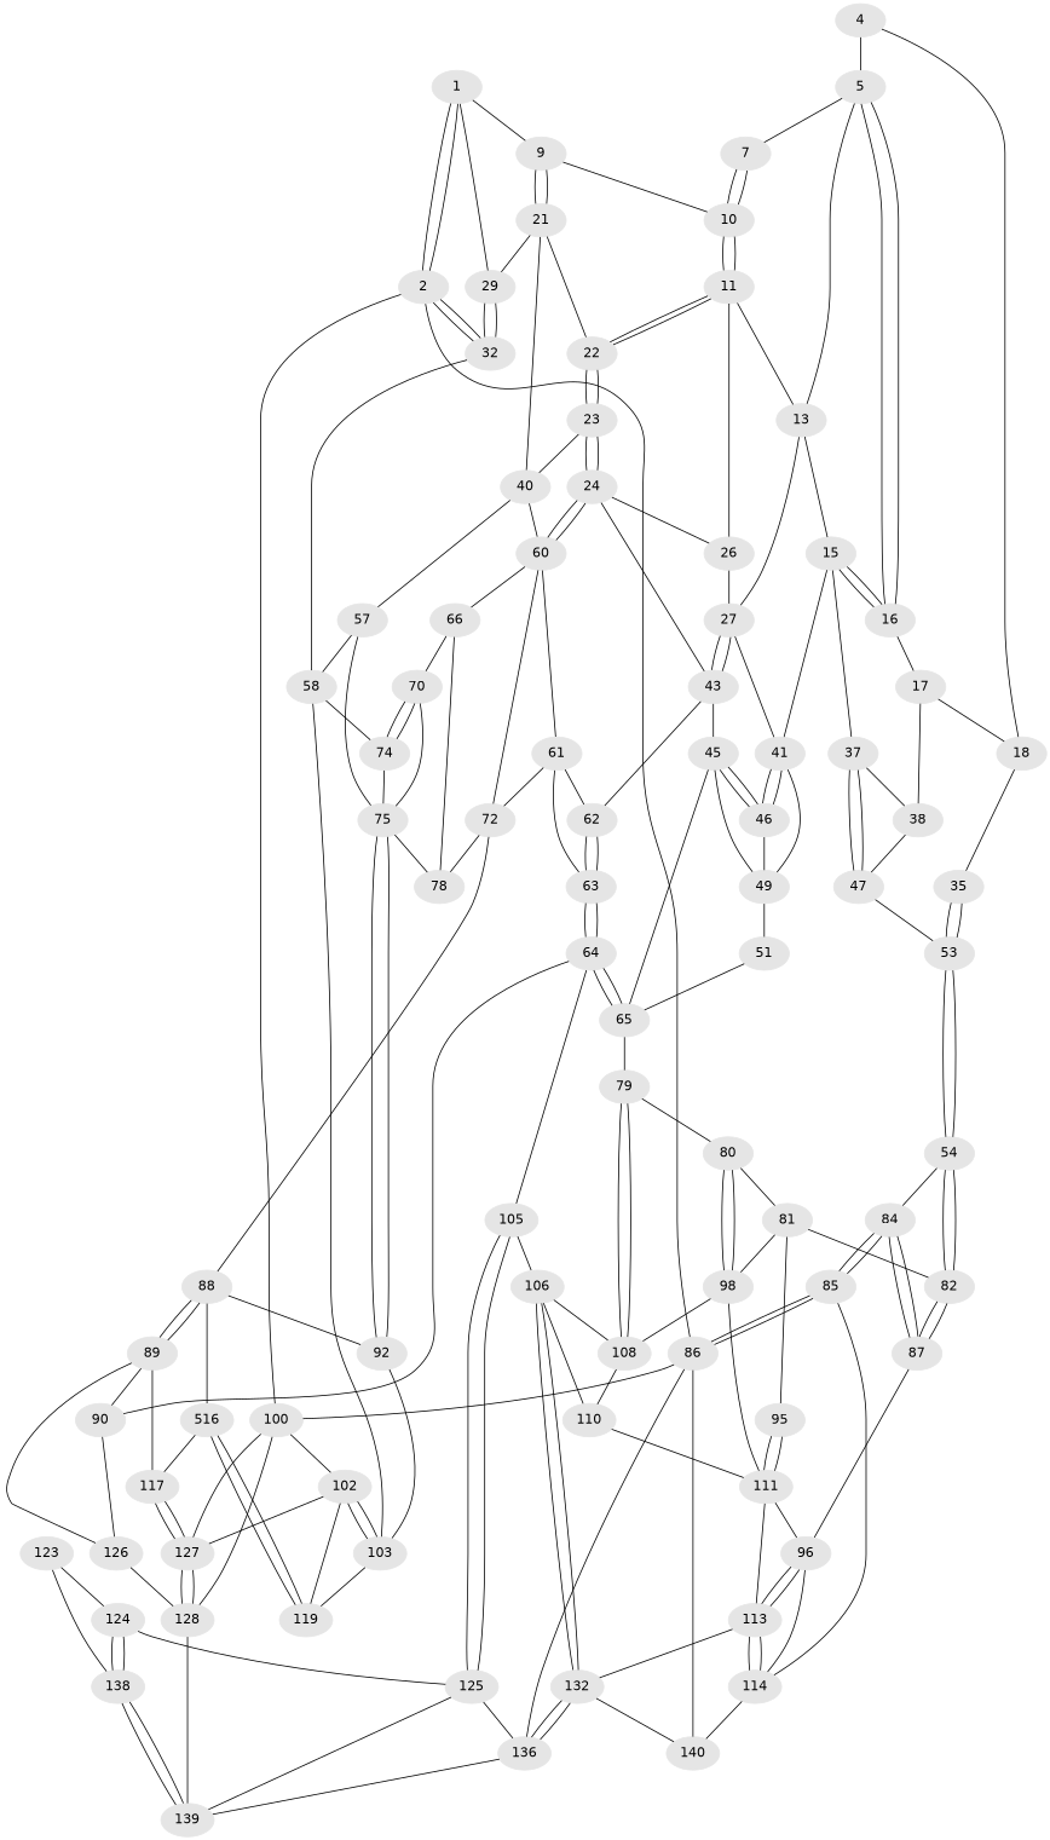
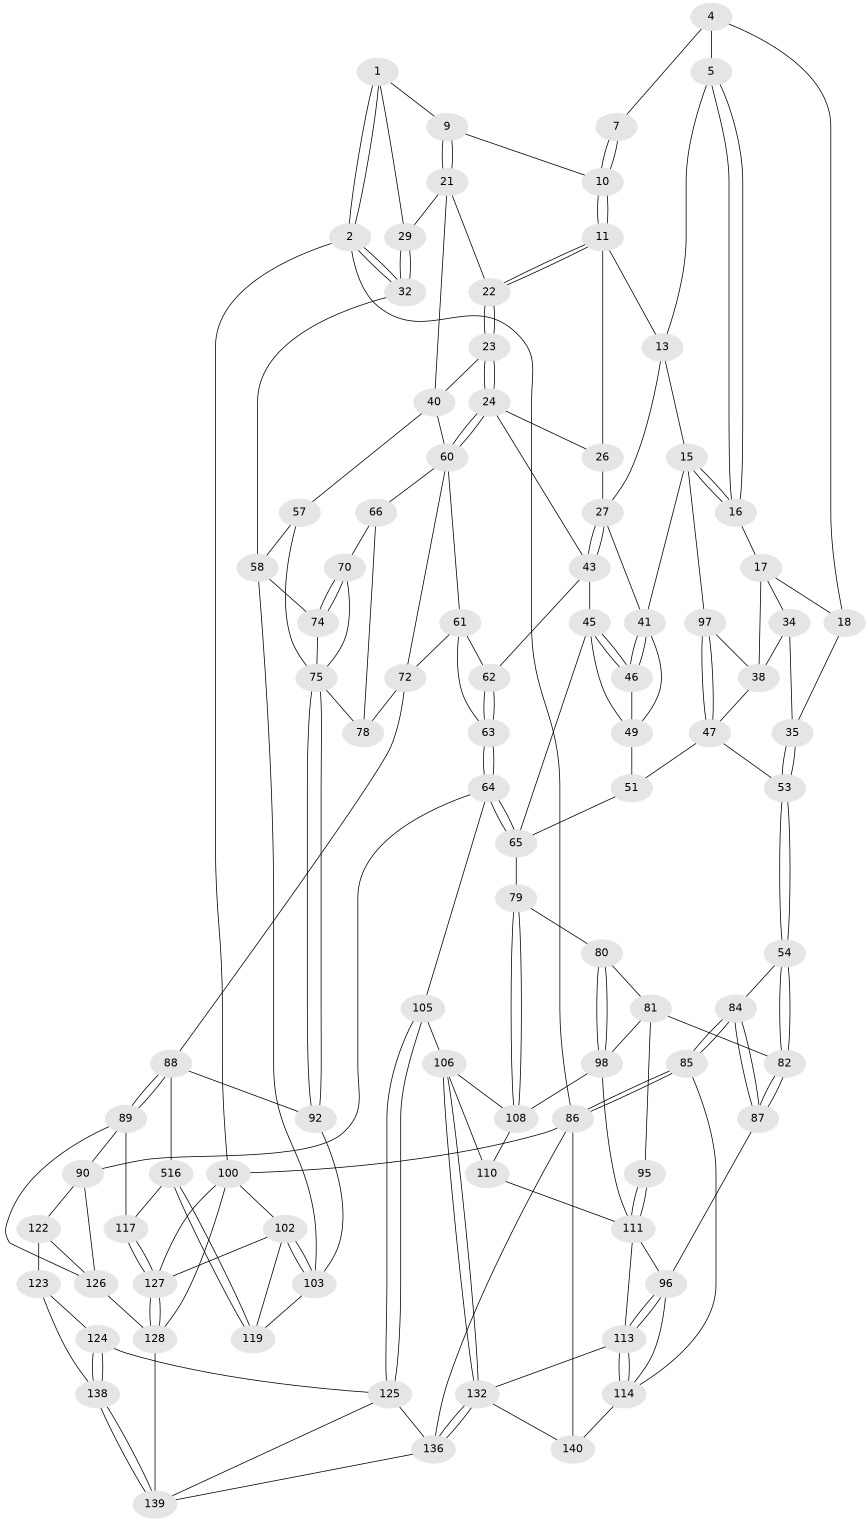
  graph {
    fontname="DejaVu Sans"
    node [color=gray90 fontname="DejaVu Sans" style=filled]
    edge [fontname="DejaVu Sans"]
    1 [super="+8"]
    2 [super="+3"]
    9
    29 [super="+30"]
    32
    86 [super="+142"]
    100 [super="+101"]
    10
    21 [super="+31"]
    5 [super="+6"]
    4
    18 [super="+20"]
    58 [super="+77"]
    136 [super="+141"]
    140
    102 [super="+130"]
    127 [super="+131"]
    128 [super="+143"]
    7
    13 [super="+14"]
    16
    35
    15 [super="+36"]
    27 [super="+28"]
    17 [super="+33"]
    11 [super="+12"]
    22
    40 [super="+56"]
    26
    23
-   37
+   37 [label=97]
    41 [super="+42"]
    43 [super="+44"]
    38 [super="+39"]
    47 [super="+48"]
    46
    49 [super="+50"]
+   34
    53
    54 [super="+55"]
    82
    84
    60 [super="+68"]
    57 [super="+59"]
    24 [super="+25"]
    45 [super="+52"]
    62
    66 [super="+67"]
    61 [super="+69"]
    72 [super="+83"]
    74
    103 [super="+104"]
    51
    75 [super="+76"]
    70 [super="+71"]
    78
    65 [super="+73"]
    63
    79
    87
    85
    119
    88 [super="+93"]
    64 [super="+91"]
    90 [super="+121"]
    105
    126 [super="+129"]
+   122 [super="+134"]
    106 [super="+107"]
    125 [super="+135"]
    80
    108 [super="+109"]
    92
    89 [super="+118"]
    n75 [label=516]
    81 [super="+94"]
    98 [super="+99"]
    110
    95
    111 [super="+112"]
    96 [super="+97"]
    114 [super="+120"]
    139 [super="+144"]
    113 [super="+115"]
    117
    123 [super="+137"]
    132 [super="+133"]
    124
    138
    1 -- 2
    1 -- 2
    1 -- 9
    1 -- 29
    2 -- 32
    2 -- 32
    2 -- 86
    2 -- 100
    9 -- 10
    9 -- 21
    9 -- 21
    29 -- 32
    29 -- 32
    32 -- 58
    86 -- 100
    86 -- 136
    86 -- 140
    100 -- 102
    100 -- 127
    100 -- 128
    10 -- 11
    10 -- 11
    21 -- 29
    21 -- 22
    21 -- 40
-   5 -- 7
+   4 -- 7
    5 -- 13
    5 -- 16
    5 -- 16
    4 -- 5
    4 -- 18
    18 -- 35
    58 -- 74
    58 -- 103
    136 -- 139
    102 -- 127
    102 -- 103
    102 -- 103
    102 -- 119
    127 -- 128
    127 -- 128
    128 -- 139
    7 -- 10
    7 -- 10
    13 -- 15
    13 -- 27
    16 -- 17
    35 -- 53
    35 -- 53
    15 -- 16
    15 -- 16
    15 -- 37
    15 -- 41
    27 -- 41
    27 -- 43
    27 -- 43
    17 -- 18
    17 -- 38
+   17 -- 34
    11 -- 13
    11 -- 22
    11 -- 22
    11 -- 26
    22 -- 23
    22 -- 23
    40 -- 60
    40 -- 57
    26 -- 27
    23 -- 40
    23 -- 24
    23 -- 24
    37 -- 38
    37 -- 47
    37 -- 47
    41 -- 46
    41 -- 46
    41 -- 49
    43 -- 45
    43 -- 62
    38 -- 47
    47 -- 53
+   47 -- 51
    46 -- 49
    49 -- 51
+   34 -- 35
+   34 -- 38
    53 -- 54
    53 -- 54
    54 -- 82
    54 -- 82
    54 -- 84
    82 -- 87
    82 -- 87
    84 -- 87
    84 -- 87
    84 -- 85
    84 -- 85
    60 -- 66
    60 -- 61
    60 -- 72
    57 -- 58
    57 -- 75
    24 -- 26
    24 -- 43
    24 -- 60
    24 -- 60
    45 -- 46
    45 -- 46
    45 -- 49
    45 -- 65
    62 -- 63
    62 -- 63
    66 -- 70
    66 -- 78
    61 -- 62
    61 -- 72
    61 -- 63
    72 -- 78
    72 -- 88
    74 -- 75
    103 -- 119
    51 -- 65
    75 -- 78
    75 -- 92
    75 -- 92
    70 -- 74
    70 -- 74
    70 -- 75
    65 -- 79
    63 -- 64
    63 -- 64
    79 -- 80
    79 -- 108
    79 -- 108
    87 -- 96
    85 -- 86
    85 -- 86
    85 -- 114
    88 -- 92
    88 -- 89
    88 -- 89
    88 -- n75
    64 -- 65
    64 -- 65
    64 -- 90
    64 -- 105
    90 -- 126
+   90 -- 122
    105 -- 106
    105 -- 125
    105 -- 125
    126 -- 128
+   122 -- 126
+   122 -- 123 [weight=2]
    106 -- 108
    106 -- 110
    106 -- 132
    106 -- 132
    125 -- 136
    125 -- 139
    80 -- 81
    80 -- 98
    80 -- 98
    108 -- 110
    92 -- 103
    89 -- 90
    89 -- 126
    89 -- 117
    n75 -- 119
    n75 -- 119
    n75 -- 117
    81 -- 82
    81 -- 98
    81 -- 95
    98 -- 108
    98 -- 111
    110 -- 111
    95 -- 111
    95 -- 111
    111 -- 96
    111 -- 113
    96 -- 114
    96 -- 113
    96 -- 113
    114 -- 140
    113 -- 114
    113 -- 114
    113 -- 132
    117 -- 127
    117 -- 127
    123 -- 124
    123 -- 138
    132 -- 136
    132 -- 136
    132 -- 140
    124 -- 125
    124 -- 138
    124 -- 138
    138 -- 139
    138 -- 139
  }
